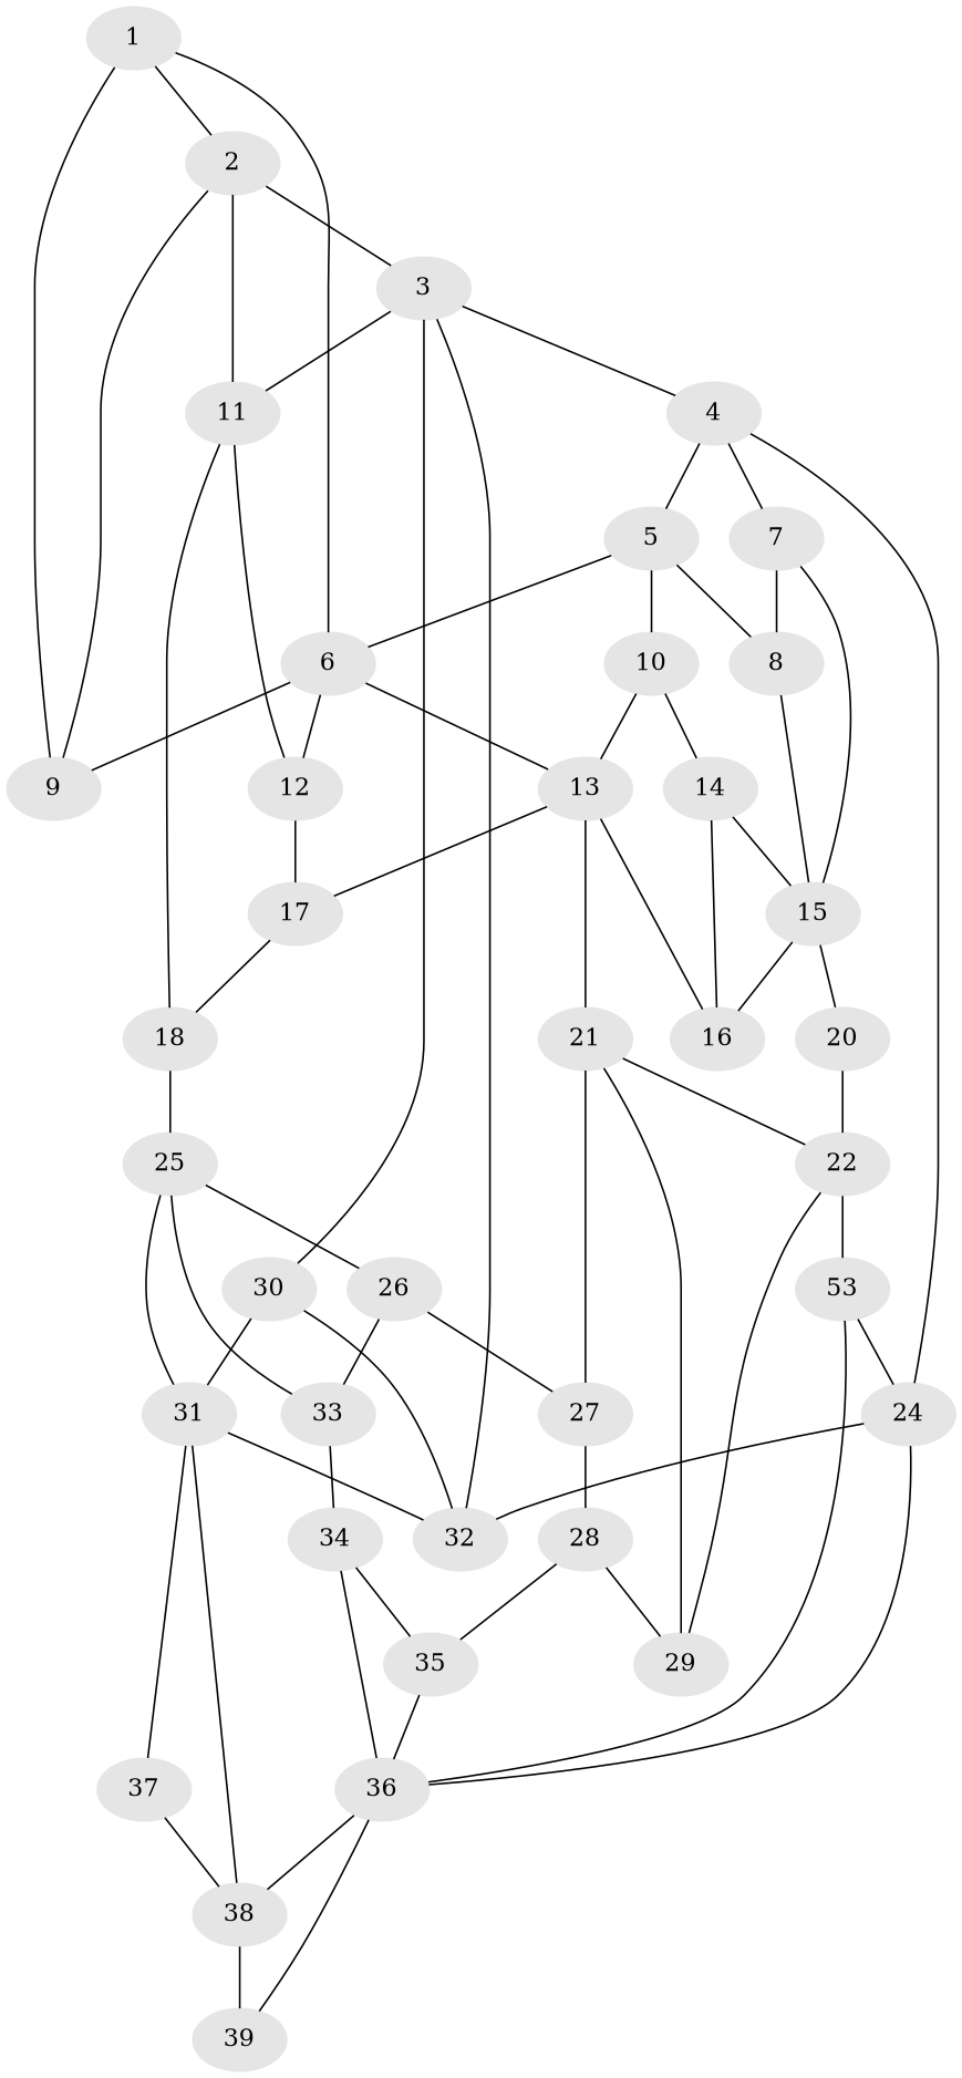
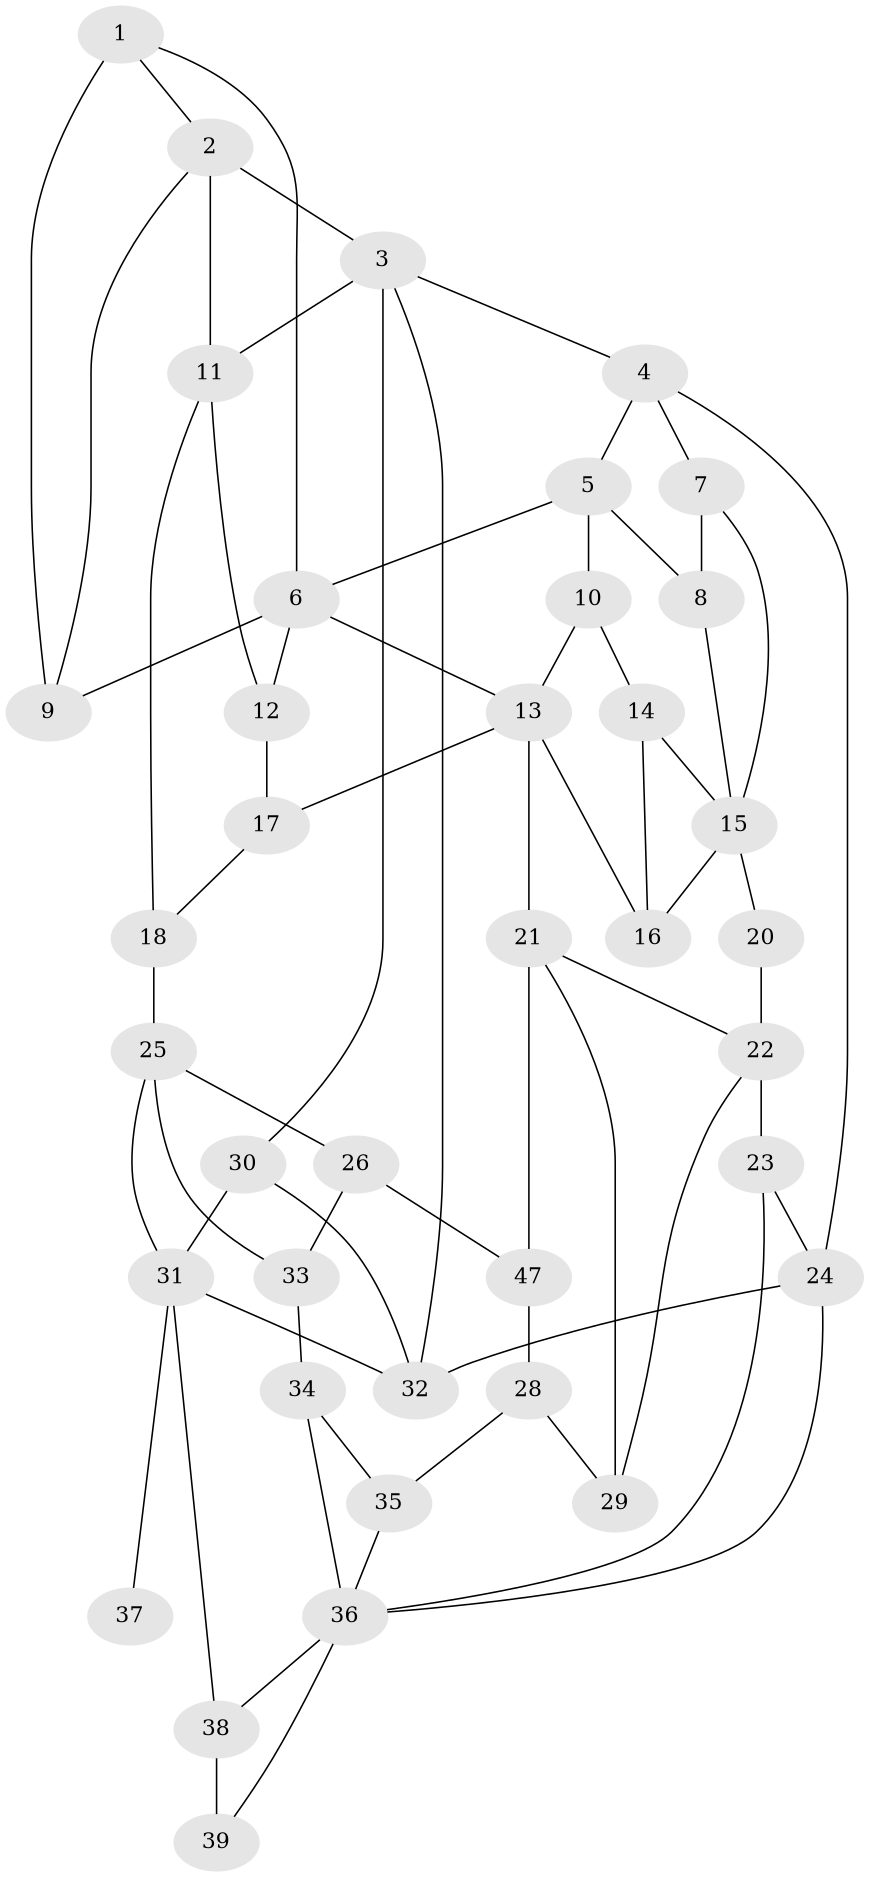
  graph {
    node [color=gray90 style=filled]
    edge [weight=1.0]
    1
    2
    6
    9
    3
    11
    12
    13
    4
    30
    32
    18
    5
    7
    24
    31
    8
    10
    15
    36
    14
    17
    16
    21
    20
    25
    22
-   27
+   27 [label=47]
    29
    26
    33
-   23 [label=53]
+   23
    28
    38
    39
    37
    34
    35
    1 -- 2
    1 -- 6
    1 -- 9 [weight=2.0]
    2 -- 9
    2 -- 3 [weight=2.0]
    2 -- 11 [weight=2.0]
    6 -- 9
    6 -- 12
    6 -- 13
    3 -- 11
    3 -- 4
    3 -- 30
    3 -- 32
    11 -- 12
    11 -- 18
    12 -- 17
    13 -- 17
    13 -- 16
    13 -- 21 [weight=2.0]
    4 -- 5
    4 -- 7
    4 -- 24
    30 -- 32
    30 -- 31
    18 -- 25
    5 -- 6
    5 -- 8
    5 -- 10 [weight=2.0]
    7 -- 8
    7 -- 15
    24 -- 32
    24 -- 36
    31 -- 32
    31 -- 38
    31 -- 37
    8 -- 15
    10 -- 13
    10 -- 14
    15 -- 16
    15 -- 20
    36 -- 38
    36 -- 39
    14 -- 15
    14 -- 16
    17 -- 18
    21 -- 22
    21 -- 27
    21 -- 29
    20 -- 22
    25 -- 31 [weight=2.0]
    25 -- 26
    25 -- 33
    22 -- 29
    22 -- 23 [weight=2.0]
    27 -- 28
    26 -- 27
    26 -- 33
    33 -- 34
    23 -- 24
    23 -- 36
    28 -- 29
    28 -- 35
    38 -- 39 [weight=2.0]
-   37 -- 38 [weight=2.0]
    34 -- 36
    34 -- 35
    35 -- 36
  }
